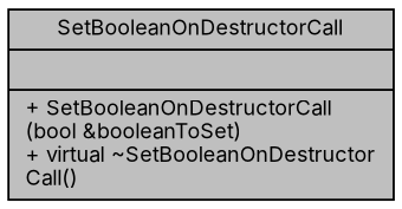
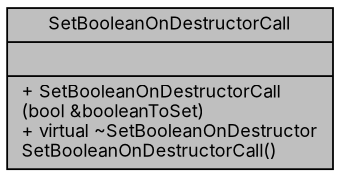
  digraph {
    fontname=Inter
-   n1 [color=black fillcolor=grey75 fontcolor=black fontname=Inter fontsize=10 height=0.2 label="{SetBooleanOnDestructorCall\n||+  SetBooleanOnDestructorCall\l(bool &booleanToSet)\l+ virtual ~SetBooleanOnDestructor\lCall()\l}" shape=record style=filled width=0.4]
+   n1 [color=black fillcolor=grey75 fontcolor=black fontname=Inter fontsize=10 height=0.2 label="{SetBooleanOnDestructorCall\n||+  SetBooleanOnDestructorCall\l(bool &booleanToSet)\l+ virtual ~SetBooleanOnDestructor\lSetBooleanOnDestructorCall()\l}" shape=record style=filled width=0.4]
  }
